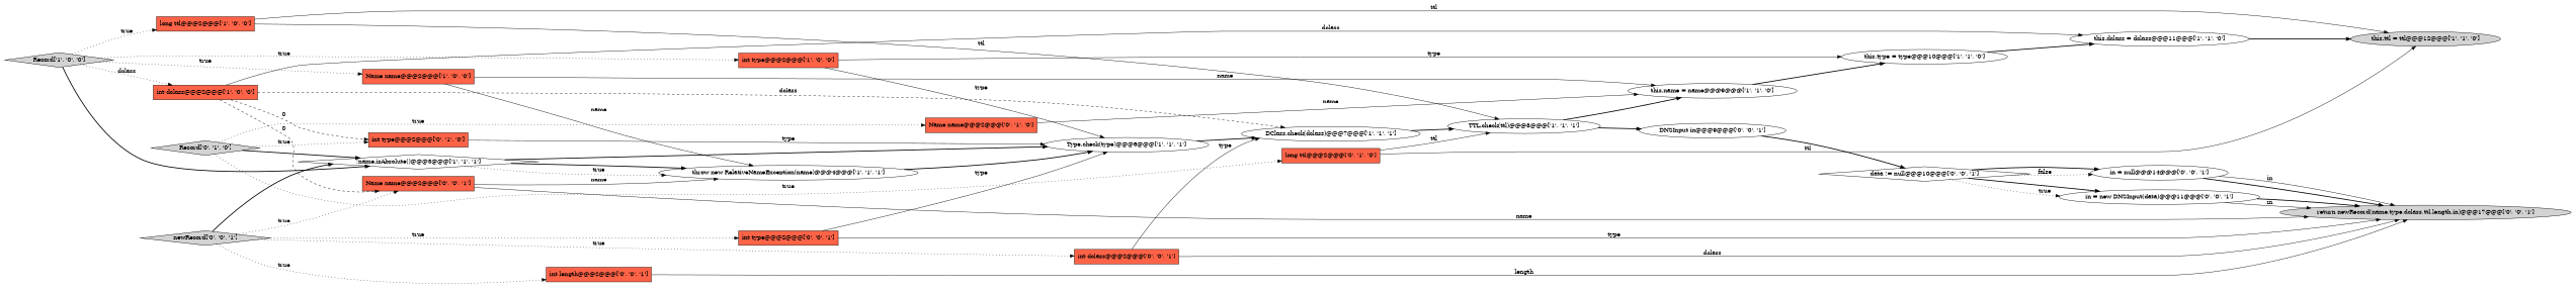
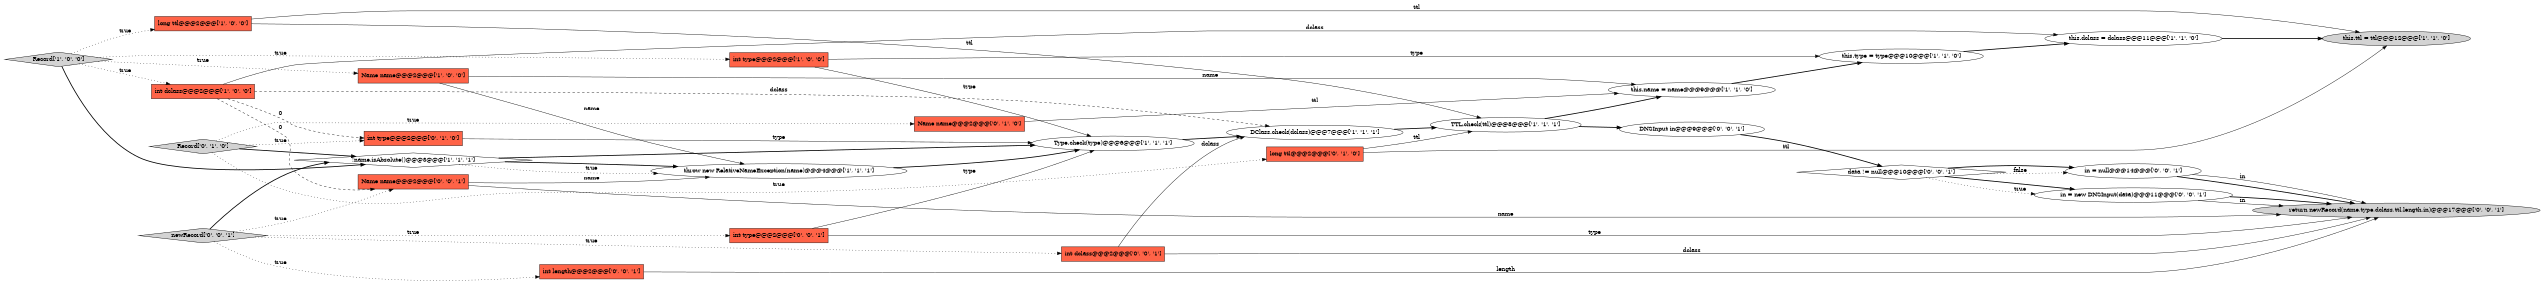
  digraph {
    rankdir=LR
    node [fillcolor=white shape=ellipse style=filled]
    edge [style=solid]
    n1 [fillcolor=tomato label="long ttl@@@2@@@['1', '0', '0']" shape=box]
    n2 [fillcolor=lightgray label="this.ttl = ttl@@@12@@@['1', '1', '0']"]
    n3 [label="TTL.check(ttl)@@@8@@@['1', '1', '1']"]
    n4 [label="this.name = name@@@9@@@['1', '1', '0']"]
    n5 [label="DNSInput in@@@9@@@['0', '0', '1']"]
    n6 [fillcolor=lightgray label="return newRecord(name,type,dclass,ttl,length,in)@@@17@@@['0', '0', '1']"]
    n7 [label="this.type = type@@@10@@@['1', '1', '0']"]
    n8 [label="this.dclass = dclass@@@11@@@['1', '1', '0']"]
    n9 [fillcolor=lightgray label="Record['1', '0', '0']" shape=diamond]
    n10 [fillcolor=tomato label="Name name@@@2@@@['1', '0', '0']" shape=box]
    n11 [fillcolor=tomato label="int dclass@@@2@@@['1', '0', '0']" shape=box]
    n12 [fillcolor=tomato label="int type@@@2@@@['1', '0', '0']" shape=box]
    n13 [label="!name.isAbsolute()@@@3@@@['1', '1', '1']" shape=diamond]
    n14 [label="throw new RelativeNameException(name)@@@4@@@['1', '1', '1']"]
    n15 [label="DClass.check(dclass)@@@7@@@['1', '1', '1']"]
    n16 [fillcolor=tomato label="Name name@@@2@@@['0', '0', '1']" shape=box]
    n17 [fillcolor=tomato label="int type@@@2@@@['0', '1', '0']" shape=box]
    n18 [label="Type.check(type)@@@6@@@['1', '1', '1']"]
    n19 [fillcolor=tomato label="int dclass@@@2@@@['0', '0', '1']" shape=box]
    n20 [fillcolor=lightgray label="newRecord['0', '0', '1']" shape=diamond]
    n21 [fillcolor=tomato label="int length@@@2@@@['0', '0', '1']" shape=box]
    n22 [fillcolor=tomato label="int type@@@2@@@['0', '0', '1']" shape=box]
    n23 [label="data != null@@@10@@@['0', '0', '1']" shape=diamond]
    n24 [label="in = new DNSInput(data)@@@11@@@['0', '0', '1']"]
    n25 [label="in = null@@@14@@@['0', '0', '1']"]
    n26 [fillcolor=lightgray label="Record['0', '1', '0']" shape=diamond]
    n27 [fillcolor=tomato label="long ttl@@@2@@@['0', '1', '0']" shape=box]
    n28 [fillcolor=tomato label="Name name@@@2@@@['0', '1', '0']" shape=box]
    n1 -> n2 [label=ttl]
    n1 -> n3 [label=ttl]
    n3 -> n4 [style=bold]
    n3 -> n5 [style=bold]
    n4 -> n7 [style=bold]
    n5 -> n23 [style=bold]
    n7 -> n8 [style=bold]
    n8 -> n2 [style=bold]
    n9 -> n1 [label=true style=dotted]
    n9 -> n10 [label=true style=dotted]
-   n9 -> n11 [label=dclass style=dotted]
+   n9 -> n11 [label=true style=dotted]
    n9 -> n12 [label=true style=dotted]
    n9 -> n13 [style=bold]
    n10 -> n4 [label=name]
    n10 -> n14 [label=name]
    n11 -> n8 [label=dclass]
    n11 -> n15 [label=dclass style=dashed]
    n11 -> n16 [label=0 style=dashed]
    n11 -> n17 [label=0 style=dashed]
    n12 -> n7 [label=type]
    n12 -> n18 [label=type]
    n13 -> n14 [label=true style=dotted]
    n13 -> n14 [style=bold]
    n13 -> n18 [style=bold]
    n14 -> n18 [style=bold]
    n15 -> n3 [style=bold]
    n16 -> n6 [label=name]
    n16 -> n14 [label=name]
    n17 -> n18 [label=type]
    n18 -> n15 [style=bold]
    n19 -> n6 [label=dclass]
-   n19 -> n15 [label=type]
+   n19 -> n15 [label=dclass]
    n20 -> n13 [style=bold]
    n20 -> n16 [label=true style=dotted]
    n20 -> n19 [label=true style=dotted]
    n20 -> n21 [label=true style=dotted]
    n20 -> n22 [label=true style=dotted]
    n21 -> n6 [label=length]
    n22 -> n6 [label=type]
    n22 -> n18 [label=type]
    n23 -> n24 [style=bold]
    n23 -> n24 [label=true style=dotted]
    n23 -> n25 [style=bold]
    n23 -> n25 [label=false style=dotted]
    n24 -> n6 [label=in]
    n24 -> n6 [style=bold]
    n25 -> n6 [style=bold]
    n25 -> n6 [label=in]
    n26 -> n13 [style=bold]
    n26 -> n17 [label=true style=dotted]
    n26 -> n27 [label=true style=dotted]
    n26 -> n28 [label=true style=dotted]
    n27 -> n2 [label=ttl]
    n27 -> n3 [label=ttl]
-   n28 -> n4 [label=name]
+   n28 -> n4 [label=ttl]
  }
